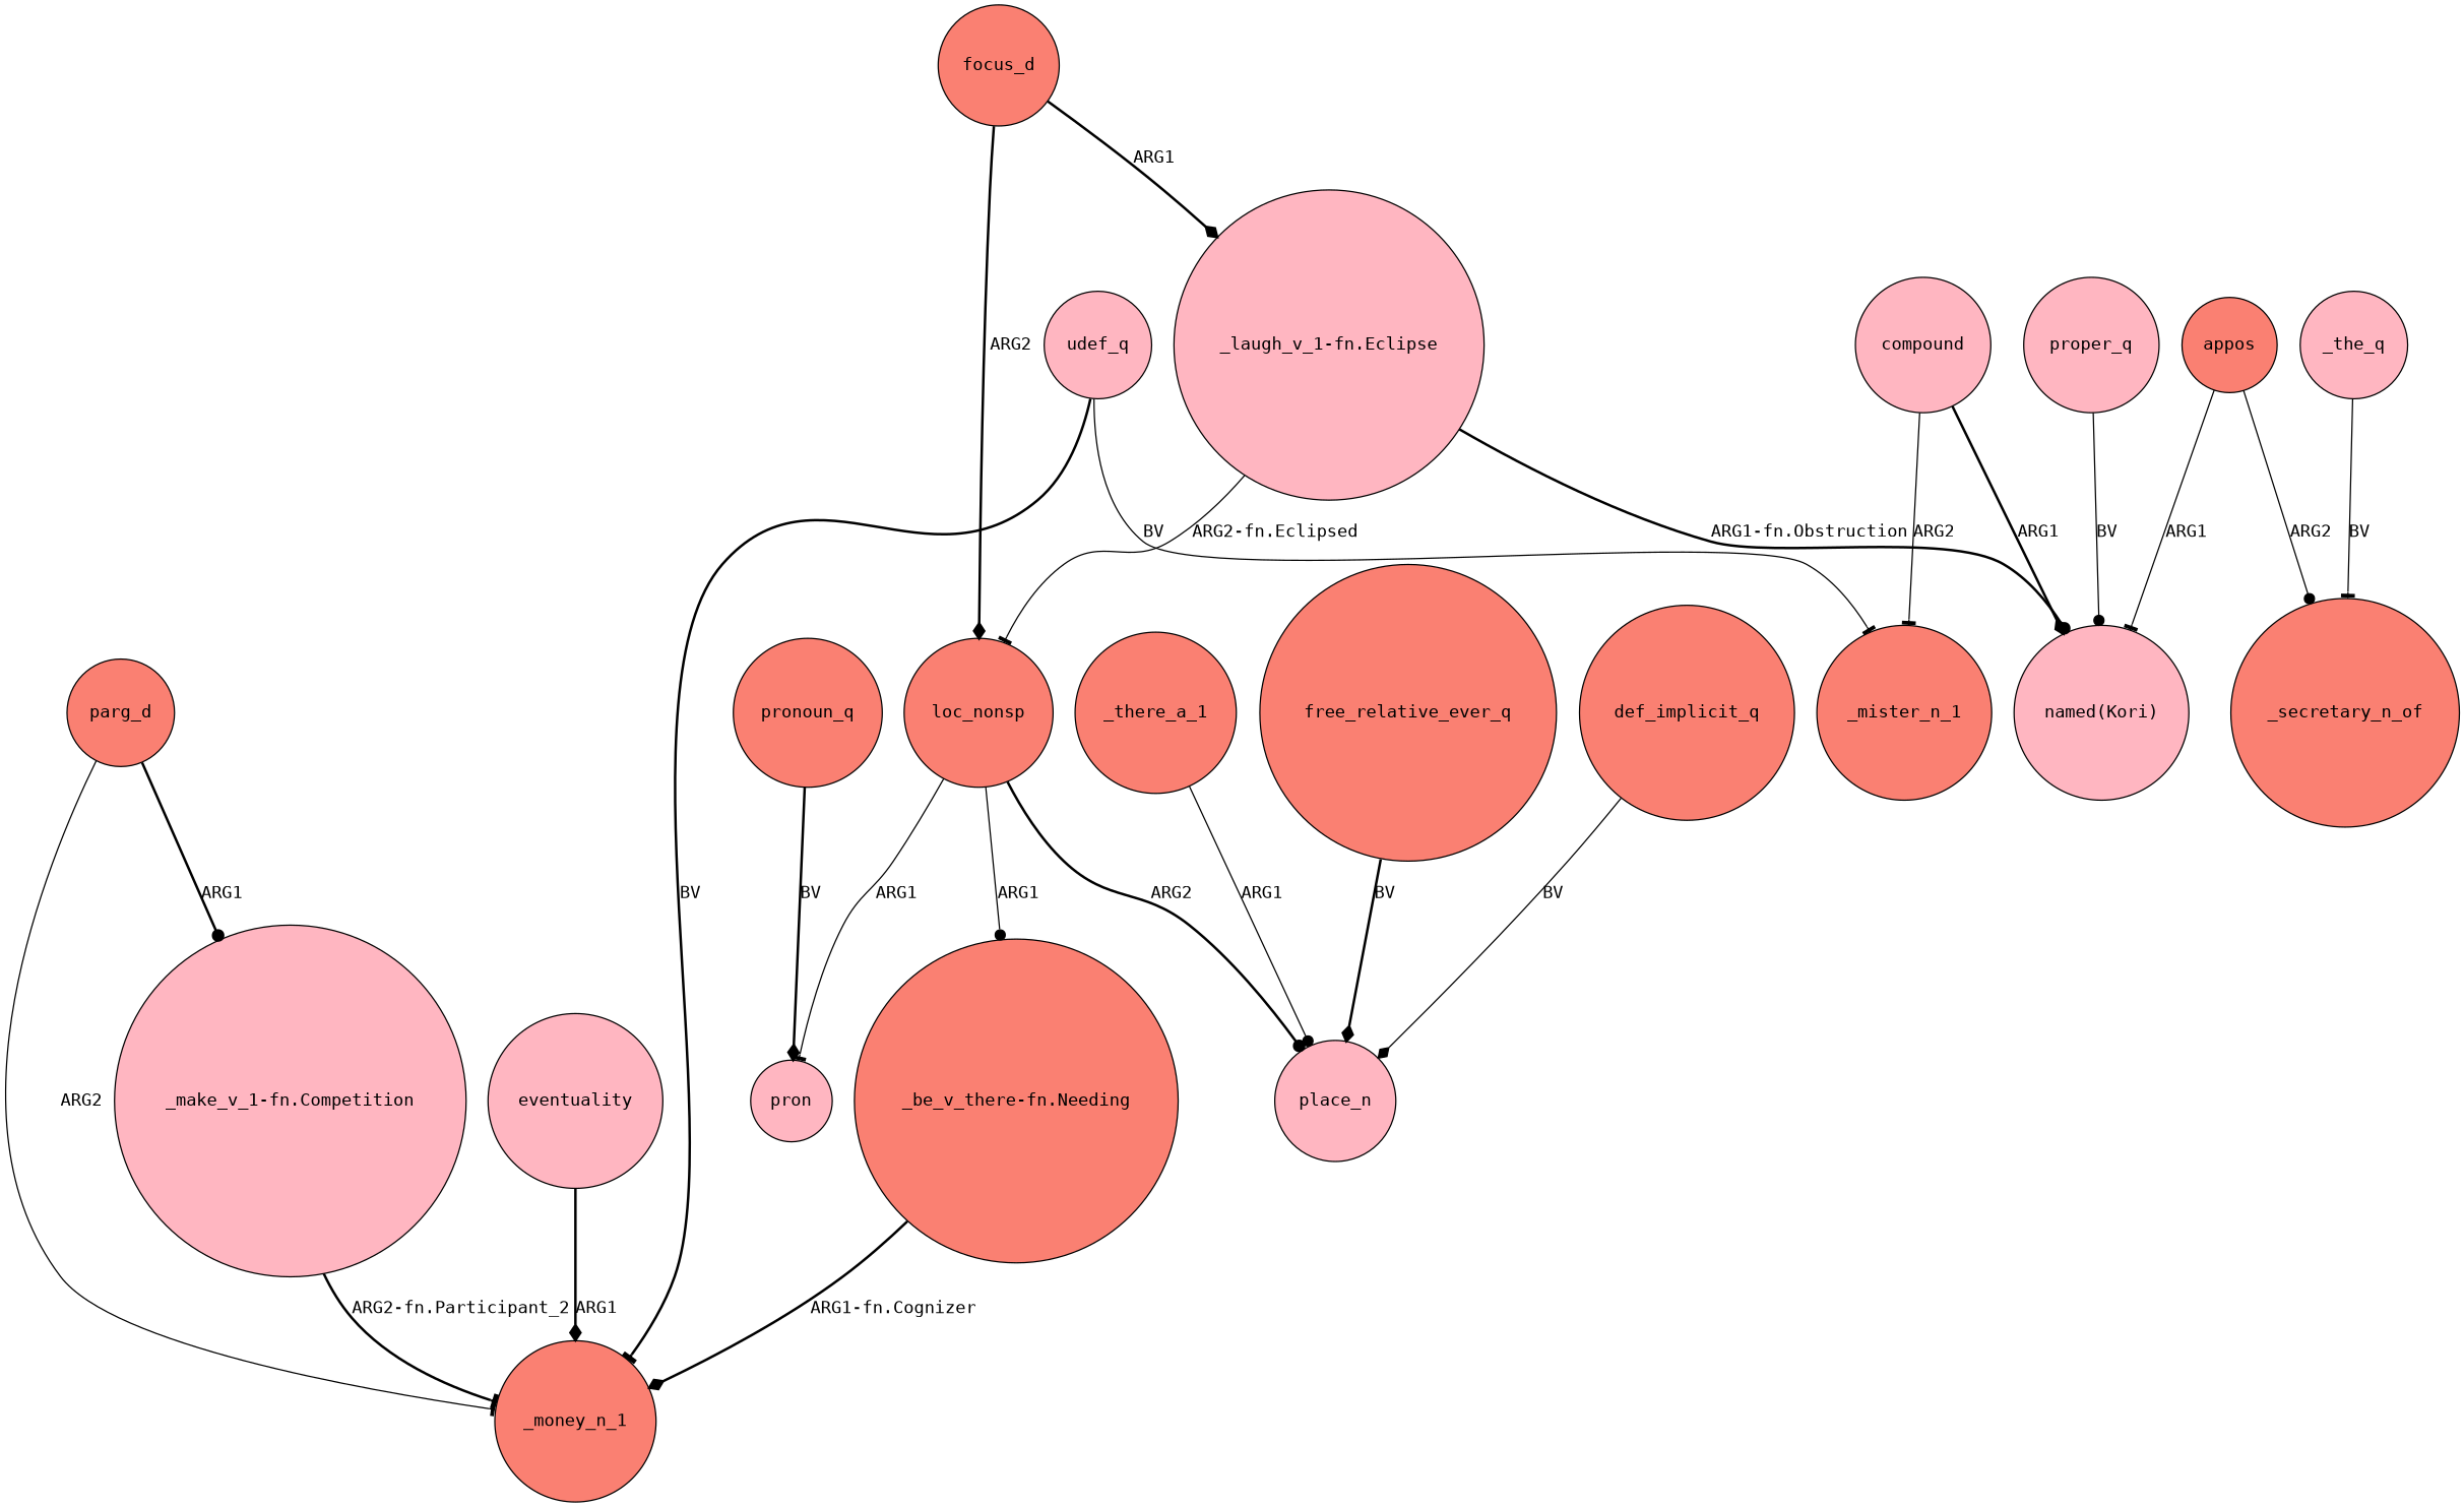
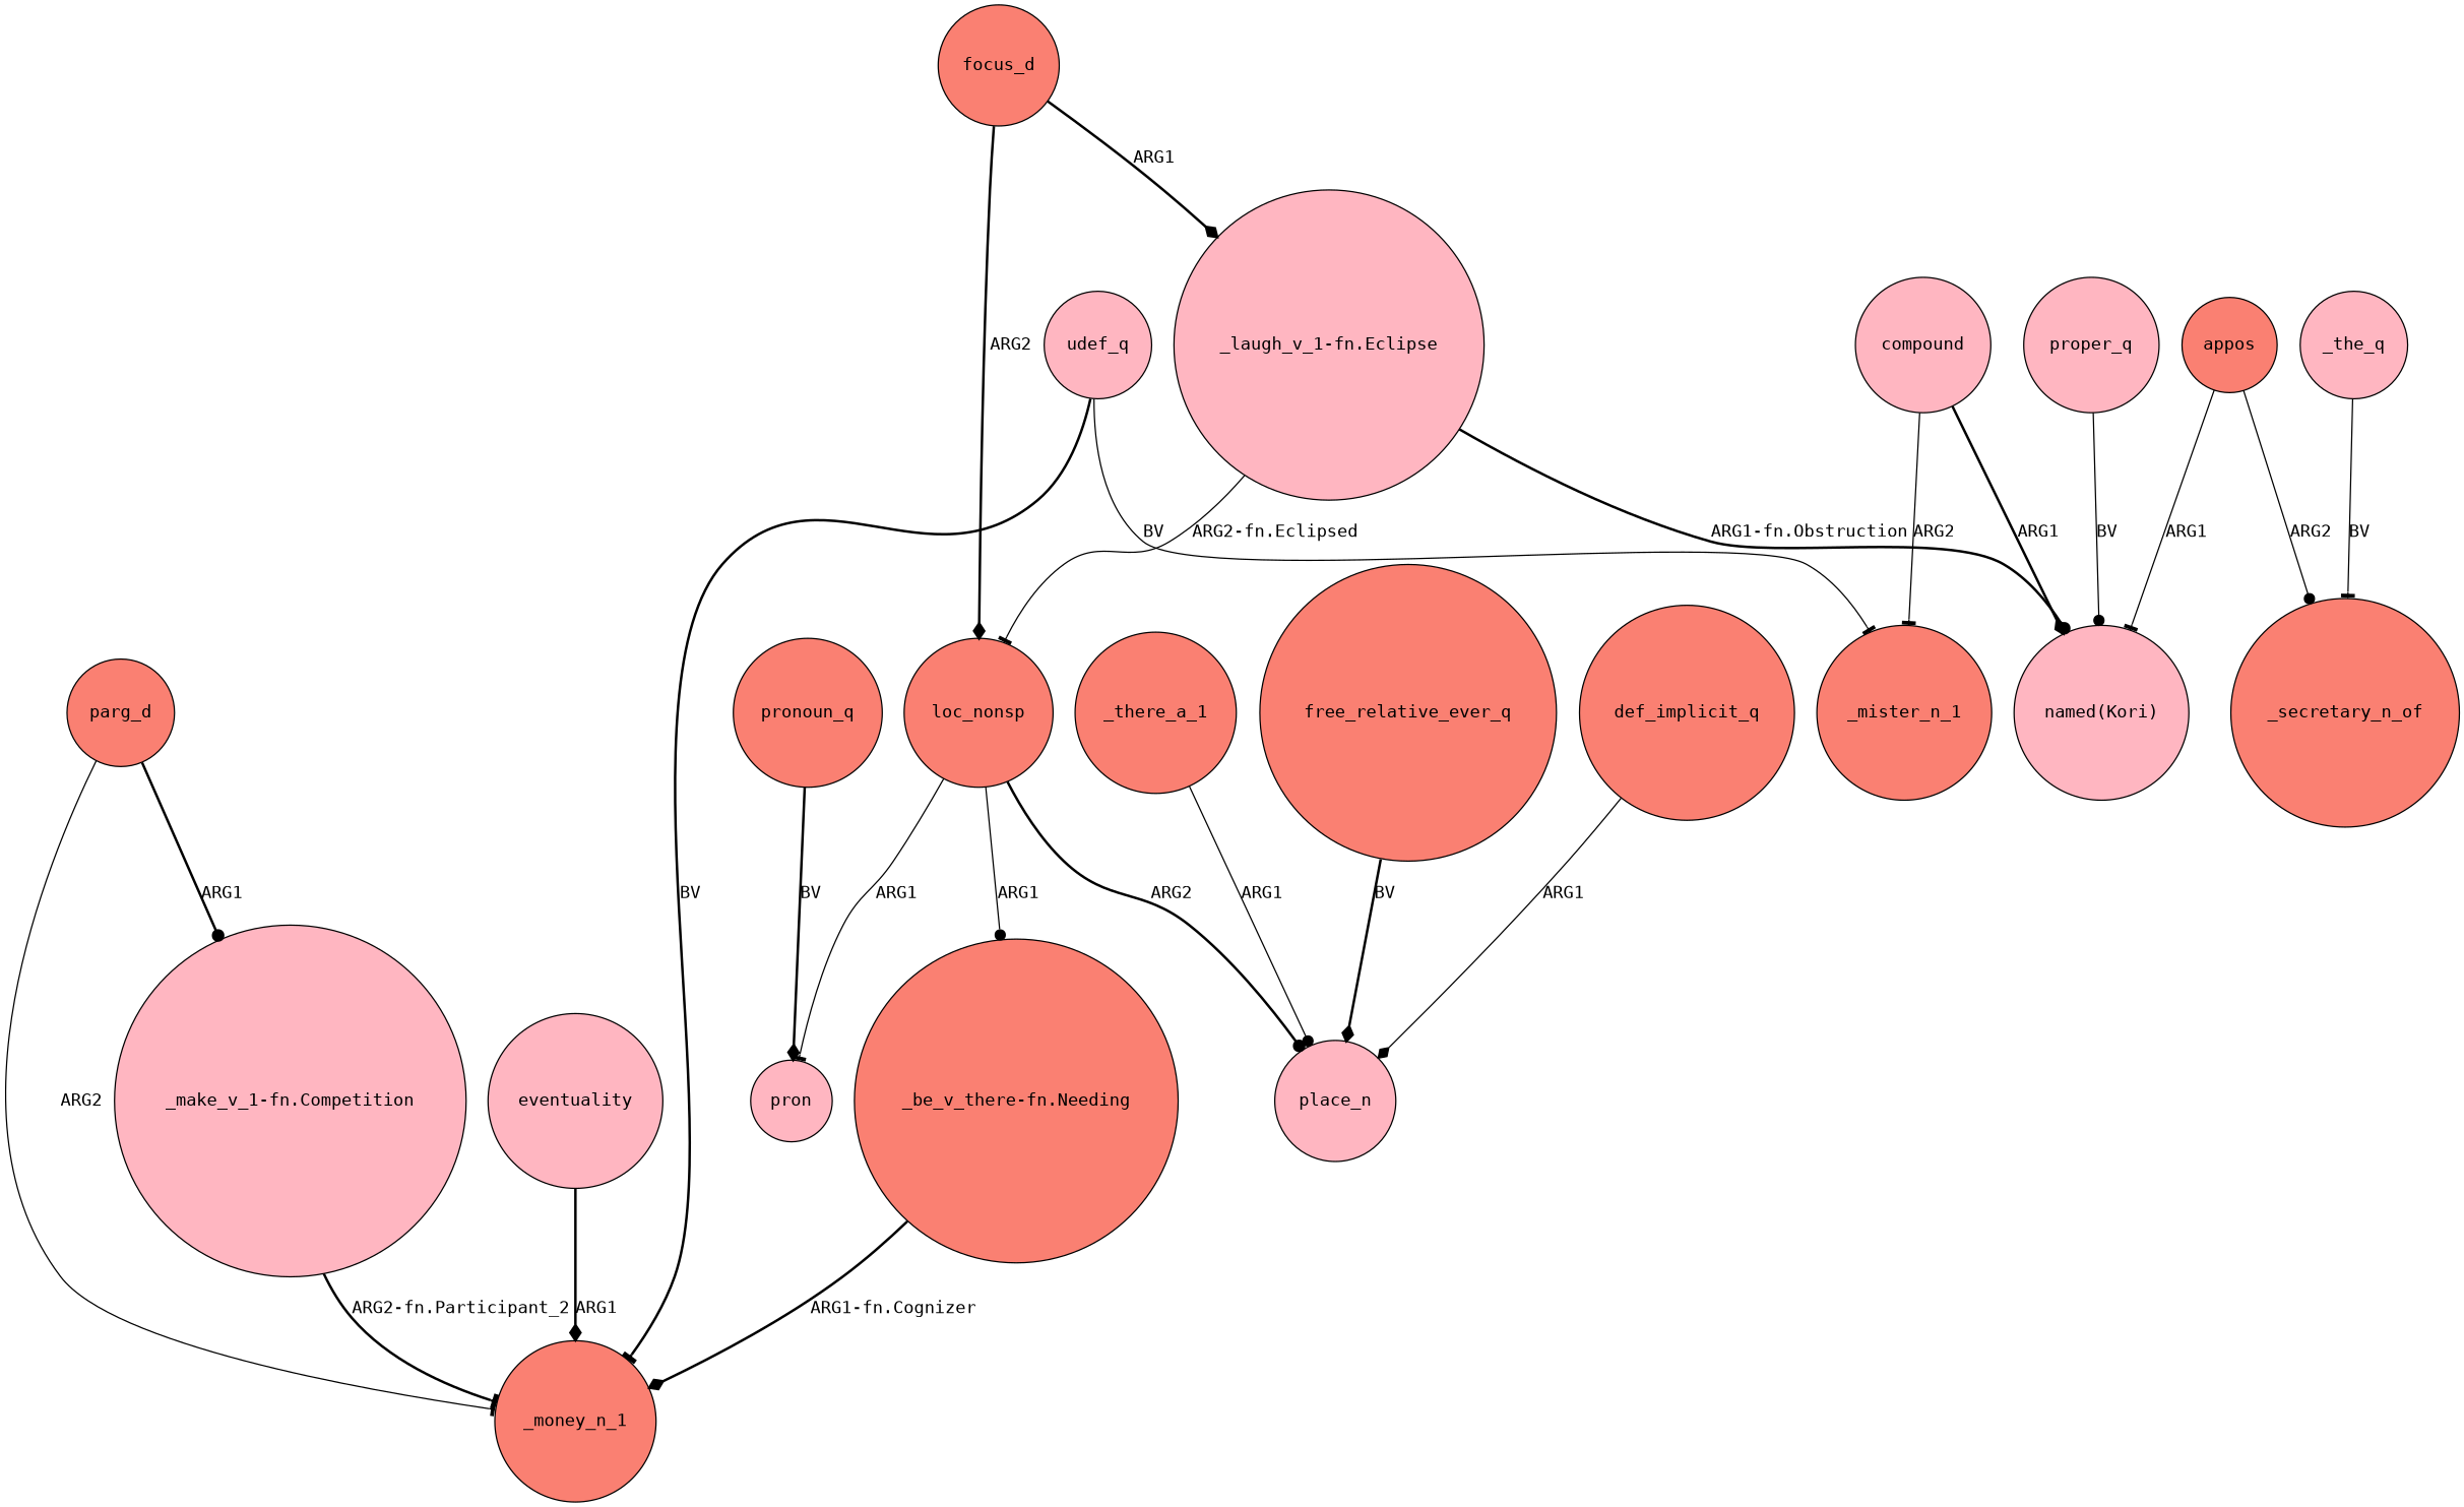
  digraph {
    fontname="DejaVu Sans Mono"
    node [fillcolor=salmon fontname="DejaVu Sans Mono" shape=circle style=filled]
    edge [arrowhead=tee fontname="DejaVu Sans Mono" style=solid]
    parg_d
    _money_n_1
    "_make_v_1-fn.Competition" [fillcolor=lightpink]
    compound [fillcolor=lightpink]
    _mister_n_1
    "named(Kori)" [fillcolor=lightpink]
    place_n [fillcolor=lightpink]
    def_implicit_q
    _there_a_1
    eventuality [fillcolor=lightpink]
    focus_d
    loc_nonsp
    "_laugh_v_1-fn.Eclipse" [fillcolor=lightpink]
    pron [fillcolor=lightpink]
    "_be_v_there-fn.Needing"
    appos
    _secretary_n_of
    udef_q [fillcolor=lightpink]
    pronoun_q
    free_relative_ever_q
    proper_q [fillcolor=lightpink]
    _the_q [fillcolor=lightpink]
    parg_d -> _money_n_1 [label=ARG2]
    parg_d -> "_make_v_1-fn.Competition" [arrowhead=dot label=ARG1 style=bold]
    "_make_v_1-fn.Competition" -> _money_n_1 [label="ARG2-fn.Participant_2" style=bold]
    compound -> _mister_n_1 [label=ARG2]
    compound -> "named(Kori)" [arrowhead=diamond label=ARG1 style=bold]
-   def_implicit_q -> place_n [arrowhead=diamond label=BV]
+   def_implicit_q -> place_n [arrowhead=diamond label=ARG1]
    _there_a_1 -> place_n [arrowhead=dot label=ARG1]
    eventuality -> _money_n_1 [arrowhead=diamond label=ARG1 style=bold]
    focus_d -> loc_nonsp [arrowhead=diamond label=ARG2 style=bold]
    focus_d -> "_laugh_v_1-fn.Eclipse" [arrowhead=diamond label=ARG1 style=bold]
    loc_nonsp -> place_n [arrowhead=dot label=ARG2 style=bold]
    loc_nonsp -> pron [label=ARG1]
    loc_nonsp -> "_be_v_there-fn.Needing" [arrowhead=dot label=ARG1]
    "_laugh_v_1-fn.Eclipse" -> "named(Kori)" [arrowhead=dot label="ARG1-fn.Obstruction" style=bold]
    "_laugh_v_1-fn.Eclipse" -> loc_nonsp [label="ARG2-fn.Eclipsed"]
    "_be_v_there-fn.Needing" -> _money_n_1 [arrowhead=diamond label="ARG1-fn.Cognizer" style=bold]
    appos -> "named(Kori)" [label=ARG1]
    appos -> _secretary_n_of [arrowhead=dot label=ARG2]
    udef_q -> _money_n_1 [label=BV style=bold]
    udef_q -> _mister_n_1 [label=BV]
    pronoun_q -> pron [arrowhead=diamond label=BV style=bold]
    free_relative_ever_q -> place_n [arrowhead=diamond label=BV style=bold]
    proper_q -> "named(Kori)" [arrowhead=dot label=BV]
    _the_q -> _secretary_n_of [label=BV]
  }
